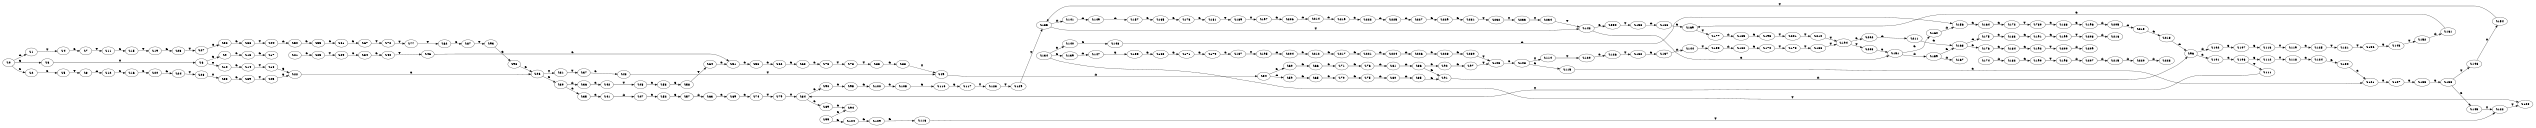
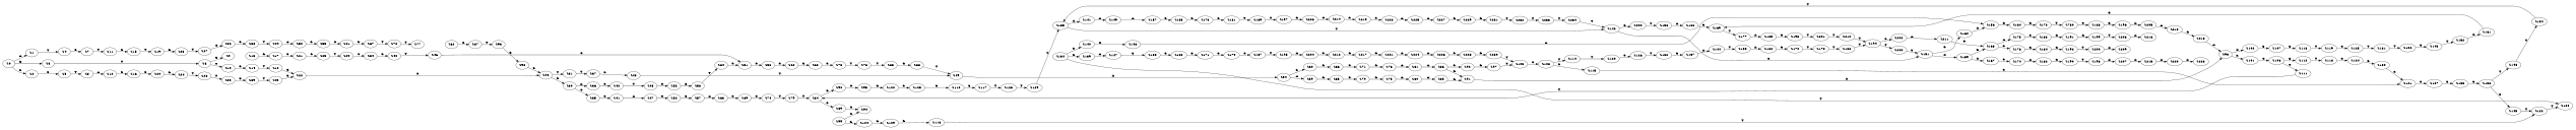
  strict digraph {
    rankdir=LR
    S0
    S1
    S2
    S3
    S4
    S5
    S6
    S7
    S8
    S9
    S10
    S11
    S12
    S13
    S14
    S15
    S16
    S17
    S18
    S19
    S20
    S21
    S22
    S23
    S24
    S25
    S26
    S27
    S28
    S29
    S30
    S31
    S32
    S33
    S34
    S35
    S36
    S37
    S38
    S39
    S40
    S41
    S42
    S43
    S44
    S45
    S46
    S47
    S48
    S49
    S50
    S51
    S52
    S53
    S54
    S55
    S56
    S57
    S58
    S59
    S60
    S61
    S62
    S63
    S64
    S65
    S66
    S67
    S68
    S69
    S70
    S71
    S72
    S73
    S74
    S75
    S76
    S77
    S78
    S79
    S80
    S81
    S82
    S83
    S84
    S85
    S86
    S87
    S88
    S89
    S90
    S91
    S92
    S93
    S94
    S95
    S96
    S97
    S98
    S100
    S101
    S102
    S103
    S99
    S104
    S105
    S106
    S107
    S108
    S109
    S110
    S111
    S112
    S113
    S114
    S115
    S116
    S117
    S118
    S119
    S120
    S121
    S122
    S123
    S124
    S125
    S126
    S127
    S128
    S129
    S130
    S131
    S132
    S133
    S135
    S136
    S137
    S138
    S134
    S139
    S140
    S141
    S142
    S143
    S144
    S145
    S146
    S147
    S148
    S149
    n151 [label=S350]
    S151
    S152
    S153
    S154
    S155
    S156
    S157
    S158
    S159
    S160
    S161
    S162
    S163
    S164
    S165
    S166
    S167
    S168
    S169
    S170
    S171
    S172
    S173
    S174
    S175
    S176
    S177
    S178
    S179
    n181 [label=S780]
    S181
    S182
    S183
    S184
    S185
    S186
    S187
    S188
    S189
    S190
    S191
    S192
    S193
    S194
    S195
    S196
    S197
    S198
    S199
    S200
    S201
    S202
    S203
    S204
    S205
    S206
    S207
    S208
    S209
    S210
    S211
    S212
    S213
    S214
    S215
    S216
    S217
    S218
    S219
    S220
    S221
    S222
    S223
    S224
    S225
    S226
    S227
    S228
    S229
    S230
    S231
    S232
    S233
    S234
    S0 -> S1 [label=A]
    S0 -> S2 [label=C]
    S0 -> S3 [label=G]
    S1 -> S4 [label=T]
    S2 -> S5 [label=G]
    S3 -> S6 [label=T]
    S4 -> S7 [label=C]
    S5 -> S8 [label=T]
    S6 -> S9 [label=G]
    S6 -> S10 [label=T]
    S7 -> S11 [label=T]
    S8 -> S12 [label=A]
-   S9 -> S13 [label=C]
    S10 -> S14 [label=G]
    S11 -> S15 [label=G]
    S12 -> S16 [label=C]
    S13 -> S17 [label=G]
    S14 -> S18 [label=T]
    S15 -> S19 [label=T]
    S16 -> S20 [label=G]
+   S17 -> S21 [label=G]
    S18 -> S22 [label=G]
    S19 -> S23 [label=G]
    S20 -> S24 [label=G]
    S21 -> S25 [label=C]
    S22 -> S26 [label=C]
    S23 -> S27 [label=T]
    S24 -> S28 [label=T]
    S25 -> S29 [label=T]
    S26 -> S30 [label=G]
    S26 -> S31 [label=T]
    S27 -> S32 [label=C]
    S28 -> S33 [label=T]
    S29 -> S34 [label=C]
    S30 -> S35 [label=C]
    S30 -> S36 [label=A]
    S31 -> S37 [label=T]
    S32 -> S38 [label=G]
    S33 -> S39 [label=G]
    S34 -> S40 [label=G]
    S35 -> S41 [label=C]
    S36 -> S42 [label=C]
    S37 -> S43 [label=C]
    S38 -> S44 [label=T]
    S39 -> S45 [label=T]
    S40 -> S46 [label=T]
    S41 -> S47 [label=A]
    S42 -> S48 [label=T]
    S43 -> S49 [label=T]
    S44 -> S50 [label=A]
    S45 -> S22 [label=G]
    S46 -> S51 [label=C]
    S47 -> S52 [label=C]
    S48 -> S53 [label=C]
    S49 -> S54 [label=A]
    S50 -> S55 [label=G]
    S51 -> S56 [label=C]
    S52 -> S57 [label=G]
    S53 -> S58 [label=G]
    S54 -> S59 [label=A]
    S54 -> S60 [label=C]
    S55 -> S61 [label=C]
    S56 -> S62 [label=C]
    S57 -> S63 [label=A]
    S58 -> S64 [label=T]
    S59 -> S65 [label=G]
    S60 -> S66 [label=G]
    S61 -> S67 [label=G]
    S62 -> S68 [label=G]
    S63 -> S69 [label=C]
    S64 -> S51 [label=C]
    S65 -> S70 [label=C]
    S66 -> S71 [label=C]
    S67 -> S72 [label=T]
    S68 -> S73 [label=C]
    S69 -> S74 [label=C]
    S70 -> S75 [label=G]
    S71 -> S76 [label=G]
    S72 -> S77 [label=T]
    S73 -> S78 [label=T]
    S74 -> S79 [label=T]
    S75 -> S80 [label=A]
    S76 -> S81 [label=A]
-   S77 -> S82 [label=T]
    S78 -> S83 [label=T]
    S79 -> S84 [label=T]
    S80 -> S85 [label=A]
    S81 -> S86 [label=A]
    S82 -> S87 [label=G]
    S83 -> S88 [label=G]
    S84 -> S89 [label=C]
    S84 -> S90 [label=G]
    S85 -> S91 [label=G]
    S86 -> S91 [label=G]
    S86 -> S92 [label=C]
    S87 -> S93 [label=T]
    S88 -> S49 [label=T]
    S89 -> S94 [label=C]
    S90 -> S95 [label=C]
    S91 -> S96 [label=A]
    S92 -> S97 [label=G]
    S93 -> S98 [label=G]
    S95 -> S100 [label=G]
    S96 -> S101 [label=C]
    S96 -> S102 [label=A]
    S97 -> S103 [label=T]
    S98 -> S26 [label=C]
    S100 -> S105 [label=C]
    S101 -> S106 [label=C]
    S102 -> S107 [label=G]
    S103 -> S108 [label=C]
    S99 -> S94 [label=C]
    S99 -> S104 [label=G]
    S104 -> S109 [label=G]
    S105 -> S110 [label=G]
    S106 -> S111 [label=T]
    S106 -> S112 [label=G]
    S107 -> S113 [label=G]
    S108 -> S114 [label=T]
    S108 -> S115 [label=G]
    S109 -> S116 [label=G]
    S110 -> S117 [label=G]
    S111 -> S84 [label=T]
    S112 -> S118 [label=T]
    S113 -> S119 [label=T]
    S114 -> S120 [label=T]
    S115 -> S121 [label=C]
    S116 -> S122 [label=T]
    S117 -> S123 [label=T]
    S118 -> S124 [label=C]
    S119 -> S125 [label=C]
    S120 -> S126 [label=C]
    S121 -> S127 [label=C]
    S122 -> S128 [label=T]
    S123 -> S129 [label=T]
    S124 -> S130 [label=G]
    S125 -> S131 [label=T]
    S126 -> S132 [label=T]
    S127 -> S133 [label=G]
    S129 -> S135 [label=T]
    S130 -> S121 [label=C]
    S131 -> S136 [label=T]
    S132 -> S137 [label=G]
    S133 -> S138 [label=G]
    S135 -> S141 [label=A]
    S135 -> S142 [label=T]
    S136 -> S143 [label=G]
    S137 -> S144 [label=A]
    S138 -> S145 [label=G]
    S138 -> S146 [label=T]
    S134 -> S128 [label=T]
    S134 -> S139 [label=G]
    S134 -> S140 [label=C]
    S139 -> S147 [label=A]
    S140 -> S148 [label=G]
    S141 -> S149 [label=A]
    S142 -> n151 [label=G]
    S142 -> S151 [label=C]
    S143 -> S152 [label=T]
    S144 -> S153 [label=T]
    S145 -> S122 [label=T]
    S146 -> S154 [label=T]
    S147 -> S155 [label=G]
    S148 -> S156 [label=A]
    S149 -> S157 [label=A]
    n151 -> S158 [label=T]
    S151 -> S159 [label=A]
    S151 -> S160 [label=G]
    S152 -> S161 [label=A]
    S153 -> S162 [label=A]
    S154 -> S135 [label=T]
    S155 -> S163 [label=G]
    S156 -> S164 [label=G]
    S157 -> S165 [label=G]
    S158 -> S166 [label=A]
    S159 -> S167 [label=A]
    S159 -> S168 [label=G]
    S160 -> S156 [label=A]
    S161 -> S169 [label=G]
    S162 -> S170 [label=G]
    S163 -> S171 [label=G]
    S164 -> S172 [label=G]
    S165 -> S173 [label=G]
    S166 -> S169 [label=G]
+   S167 -> S174 [label=C]
    S168 -> S175 [label=A]
    S168 -> S176 [label=C]
    S169 -> S177 [label=T]
    S170 -> S178 [label=T]
    S171 -> S179 [label=G]
    S172 -> n181 [label=T]
    S173 -> S181 [label=G]
    S174 -> S182 [label=A]
    S175 -> S183 [label=C]
    S176 -> S184 [label=G]
    S177 -> S185 [label=A]
    S178 -> S186 [label=T]
    S179 -> S187 [label=C]
    n181 -> S188 [label=C]
    S181 -> S189 [label=T]
    S182 -> S190 [label=G]
    S183 -> S191 [label=G]
    S184 -> S192 [label=G]
    S185 -> S193 [label=G]
    S186 -> S194 [label=T]
    S187 -> S195 [label=T]
    S188 -> S196 [label=G]
    S189 -> S197 [label=T]
    S190 -> S198 [label=T]
    S191 -> S199 [label=G]
    S192 -> S200 [label=T]
    S193 -> S201 [label=T]
    S194 -> S202 [label=C]
    S194 -> S203 [label=T]
    S195 -> S204 [label=A]
    S196 -> S205 [label=A]
    S197 -> S206 [label=G]
    S198 -> S207 [label=A]
    S199 -> S208 [label=T]
    S200 -> S209 [label=A]
    S201 -> S210 [label=T]
    S202 -> S211 [label=A]
    S203 -> S151 [label=C]
    S204 -> S212 [label=C]
    S205 -> S213 [label=A]
    S206 -> S214 [label=A]
    S207 -> S215 [label=A]
    S208 -> S216 [label=A]
    S210 -> S194 [label=T]
    S211 -> S168 [label=G]
    S212 -> S217 [label=G]
    S213 -> S218 [label=G]
    S214 -> S219 [label=A]
    S215 -> S220 [label=A]
    S217 -> S221 [label=G]
    S218 -> S96 [label=A]
    S219 -> S222 [label=C]
    S220 -> S223 [label=A]
    S221 -> S224 [label=A]
    S222 -> S225 [label=A]
    S224 -> S226 [label=A]
    S225 -> S227 [label=A]
    S226 -> S228 [label=C]
    S227 -> S229 [label=G]
    S228 -> S230 [label=G]
    S229 -> S231 [label=G]
    S230 -> S103 [label=T]
    S231 -> S232 [label=T]
    S232 -> S233 [label=T]
    S233 -> S234 [label=T]
    S234 -> S142 [label=T]
  }
